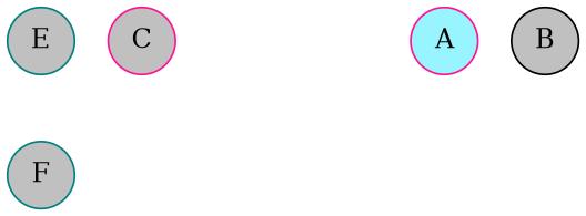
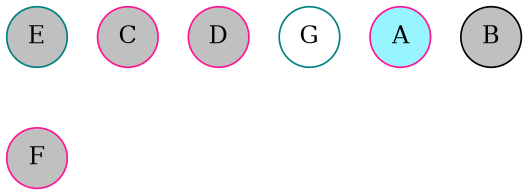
  graph {
    fontname="DejaVu Serif"
    mindist=.1
    node [color=teal fillcolor=gray fontname="DejaVu Serif" margin=0 shape=circle style=filled]
    edge [fontname="DejaVu Serif" style=invis]
    E
-   F
+   F [color=deeppink]
    C [color=deeppink]
+   D [color=deeppink]
+   G [fillcolor=white]
    A [color=deeppink fillcolor=cadetblue1]
    B [color=black]
    subgraph sub_1 {
      E
      F
    }
    E -- F
    F -- F
  }
